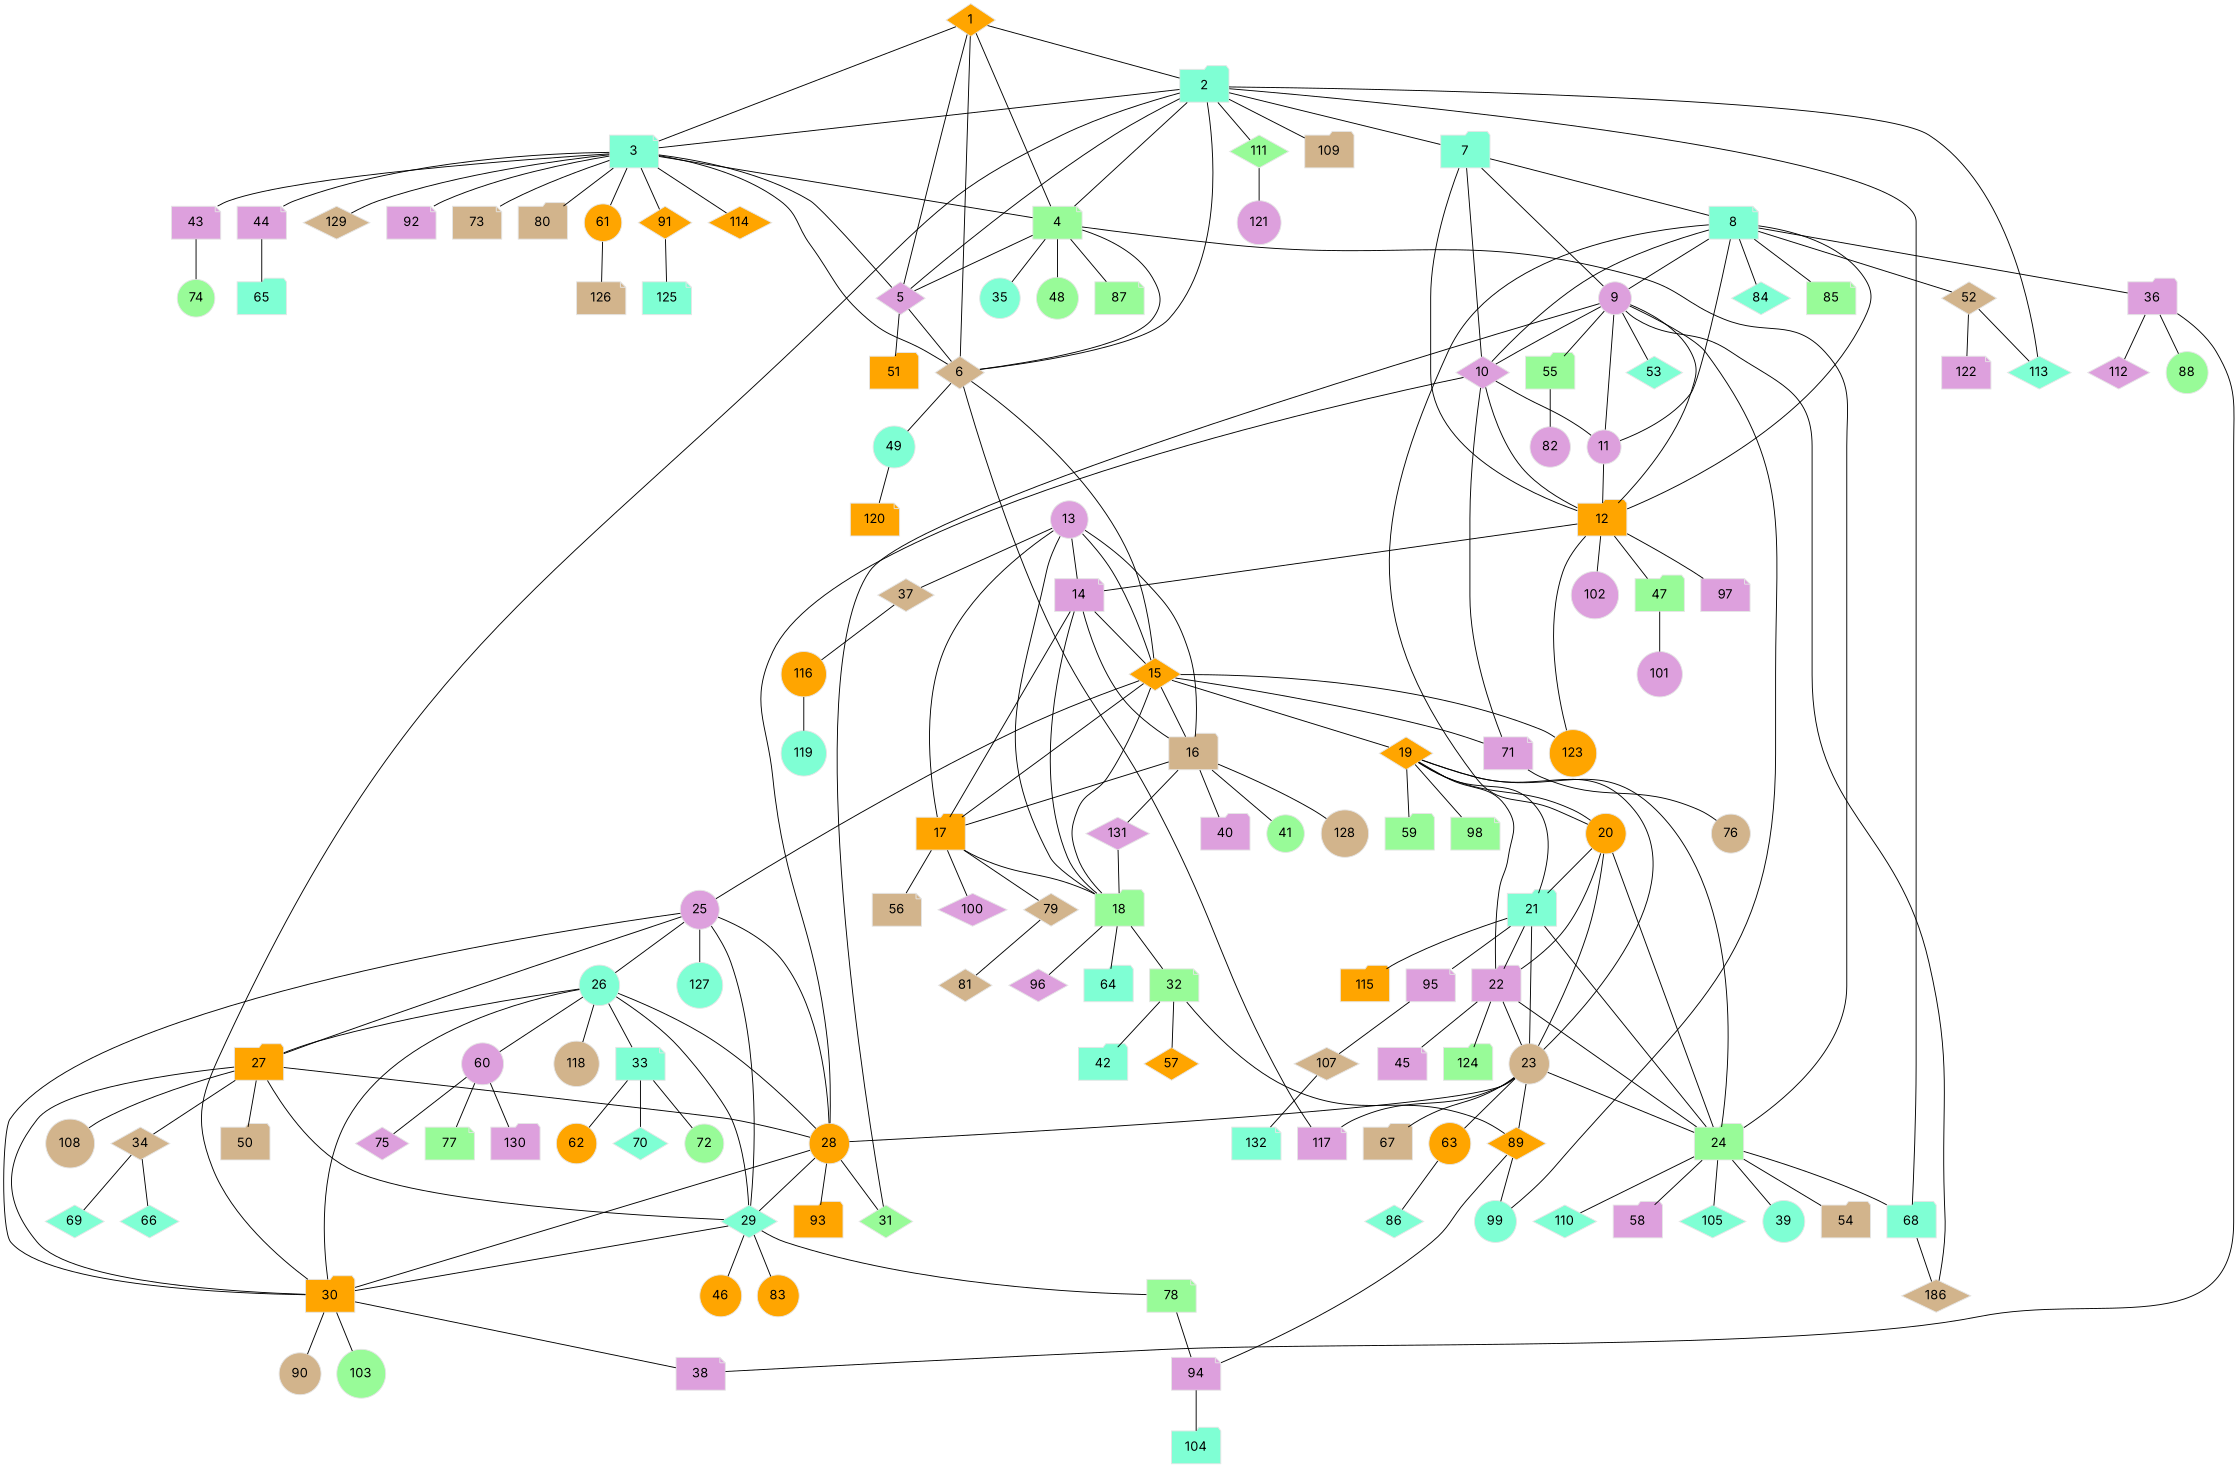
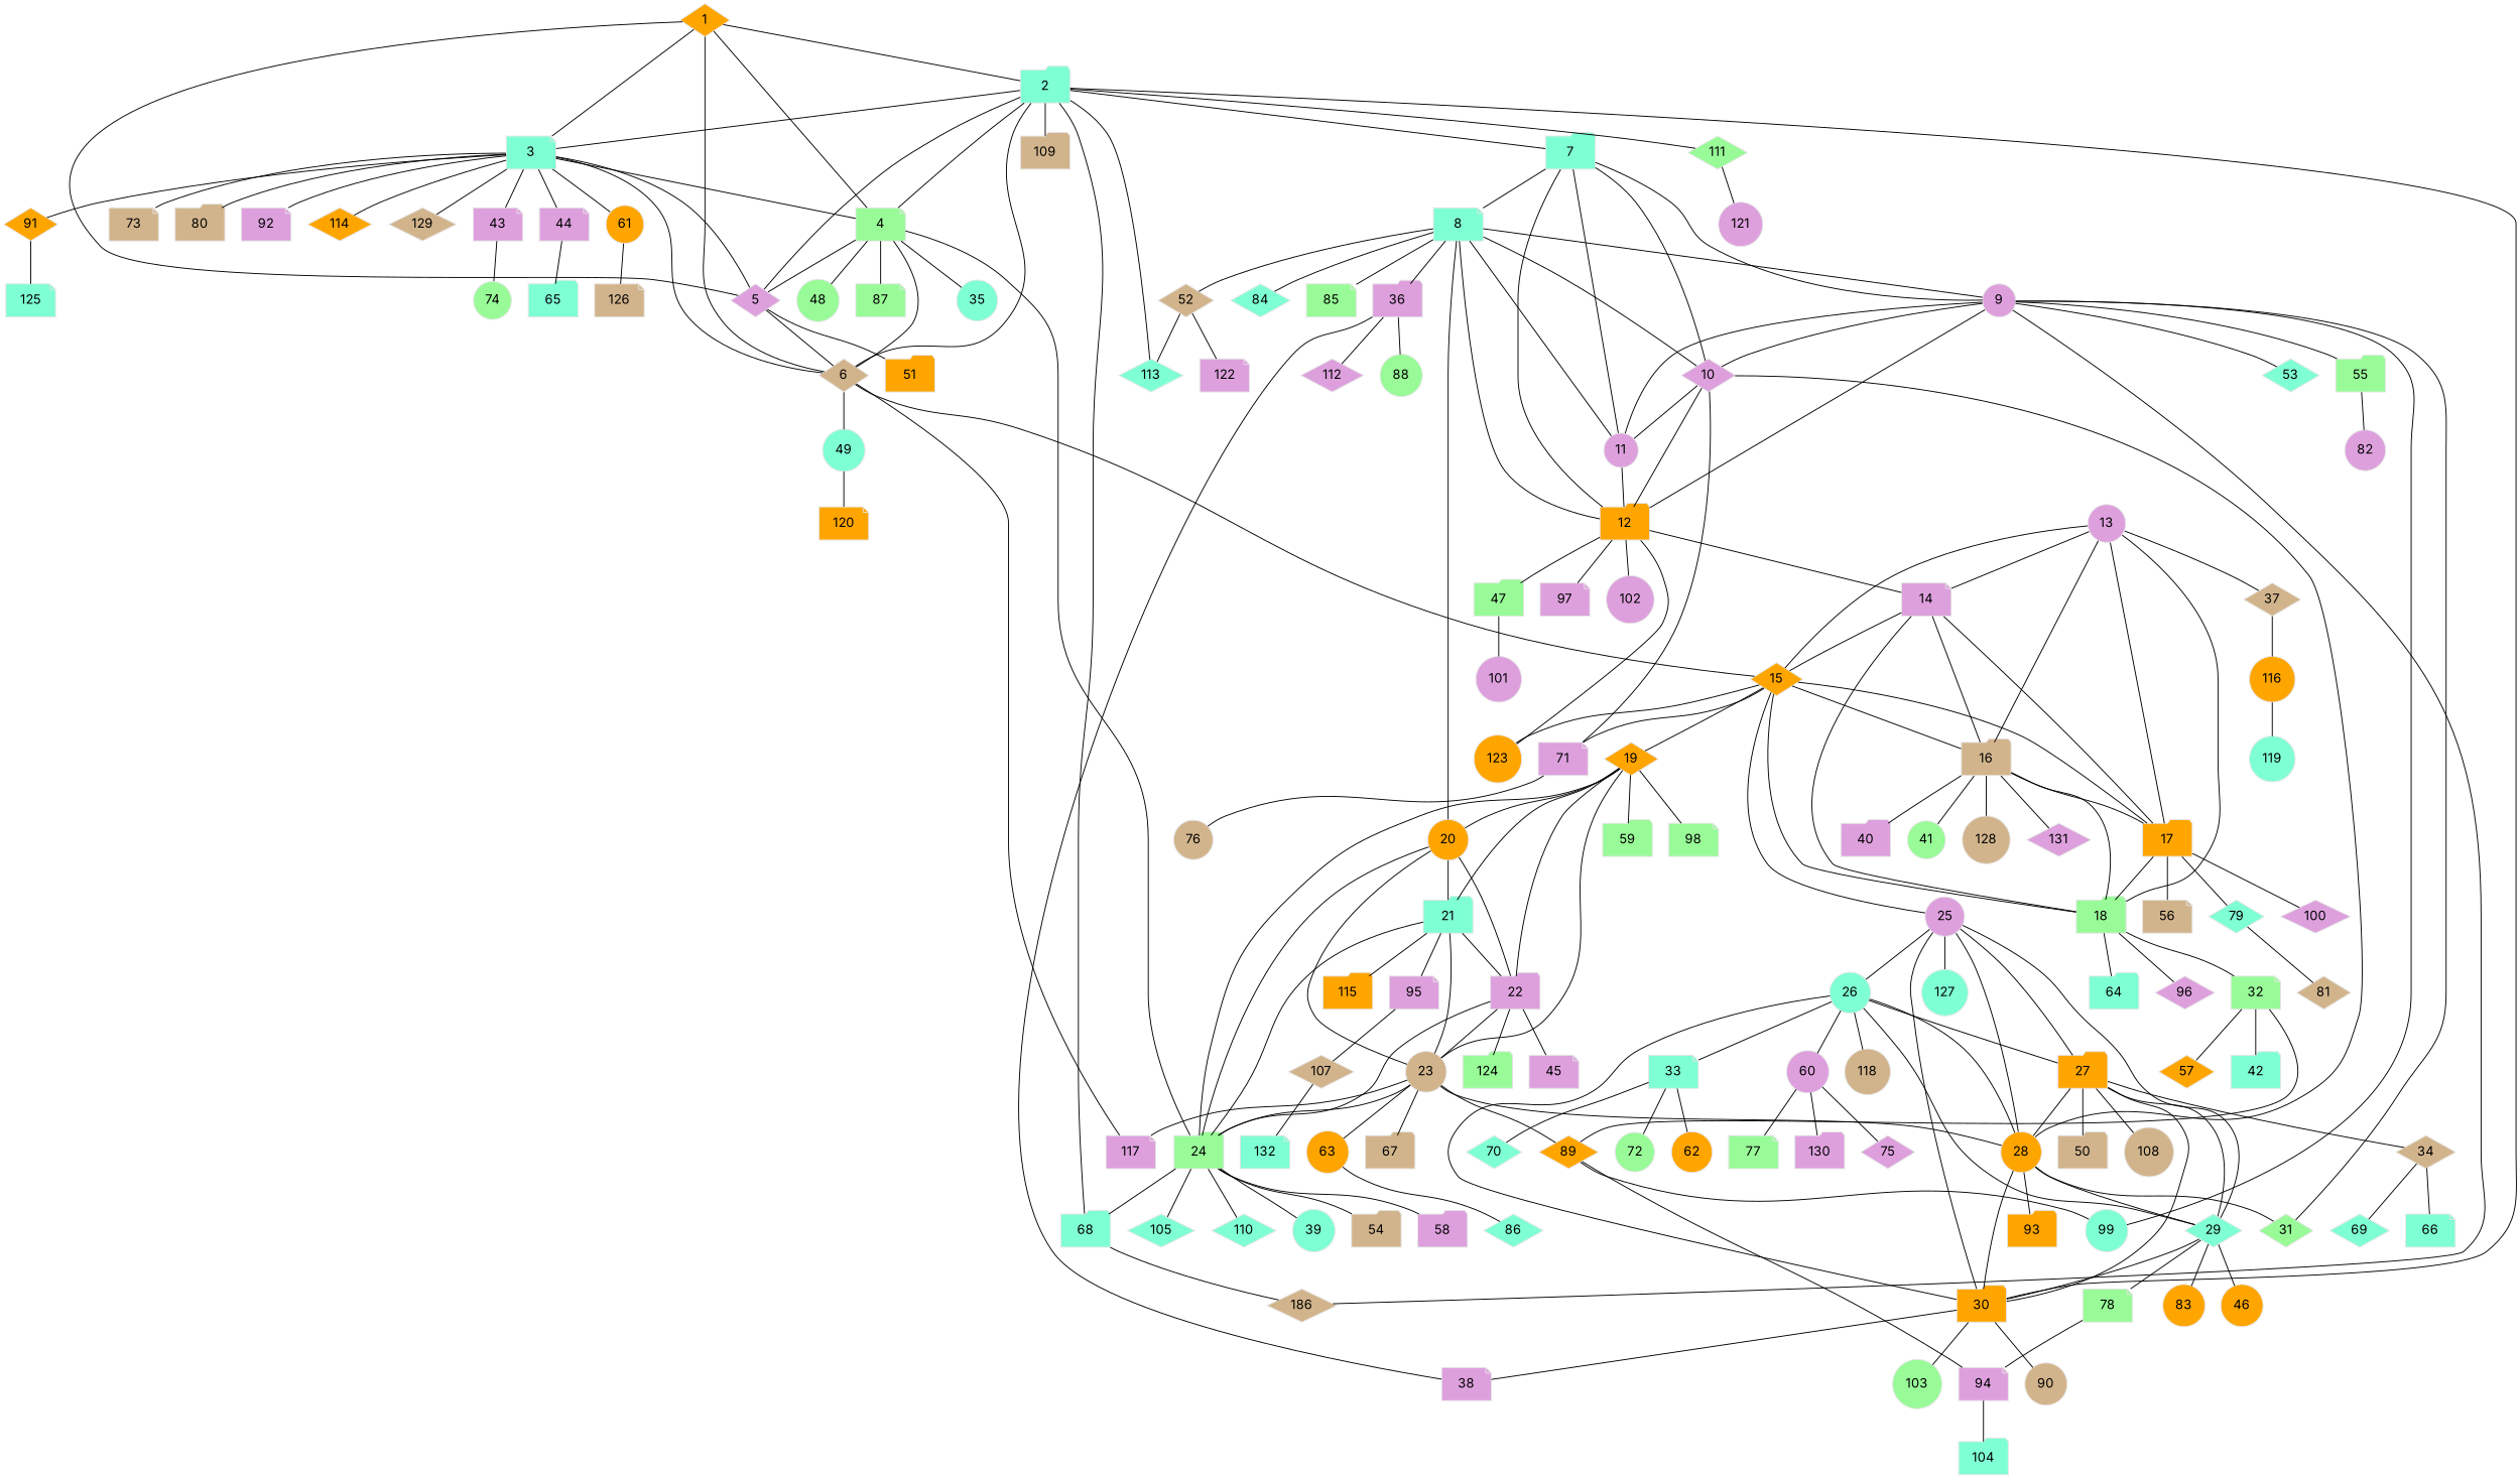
  graph {
    fontname=Inter
    node [color=gray90 fillcolor=plum fontname=Inter shape=circle style=filled]
    edge [fontname=Inter]
    1 [fillcolor=orange shape=diamond]
    2 [fillcolor=aquamarine shape=folder]
    3 [fillcolor=aquamarine shape=note]
    4 [fillcolor=palegreen shape=note]
    5 [shape=diamond]
    6 [fillcolor=tan shape=diamond]
    7 [fillcolor=aquamarine shape=folder]
    30 [fillcolor=orange shape=folder]
    68 [fillcolor=aquamarine shape=folder]
    109 [fillcolor=tan shape=folder]
    111 [fillcolor=palegreen shape=diamond]
    113 [fillcolor=aquamarine shape=diamond]
    43 [shape=note]
    44 [shape=note]
    61 [fillcolor=orange]
    73 [fillcolor=tan shape=note]
    80 [fillcolor=tan shape=folder]
    91 [fillcolor=orange shape=diamond]
    92 [shape=note]
    114 [fillcolor=orange shape=diamond]
    129 [fillcolor=tan shape=diamond]
    24 [fillcolor=palegreen shape=folder]
    35 [fillcolor=aquamarine]
    48 [fillcolor=palegreen]
    87 [fillcolor=palegreen shape=note]
    51 [fillcolor=orange shape=folder]
    15 [fillcolor=orange shape=diamond]
    49 [fillcolor=aquamarine]
    117 [shape=note]
    8 [fillcolor=aquamarine shape=note]
    9
    10 [shape=diamond]
    11
    12 [fillcolor=orange shape=folder]
    38 [shape=note]
    90 [fillcolor=tan]
    103 [fillcolor=palegreen]
    n38 [fillcolor=tan label=186 shape=diamond]
    121
    74 [fillcolor=palegreen]
    65 [fillcolor=aquamarine shape=folder]
    126 [fillcolor=tan shape=note]
    125 [fillcolor=aquamarine shape=note]
    39 [fillcolor=aquamarine]
    54 [fillcolor=tan shape=folder]
    58 [shape=folder]
    105 [fillcolor=aquamarine shape=diamond]
    110 [fillcolor=aquamarine shape=diamond]
    71 [shape=note]
    123 [fillcolor=orange]
    16 [fillcolor=tan shape=folder]
    17 [fillcolor=orange shape=folder]
    18 [fillcolor=palegreen shape=folder]
    19 [fillcolor=orange shape=diamond]
    25
    120 [fillcolor=orange shape=note]
    20 [fillcolor=orange]
    36 [shape=folder]
    52 [fillcolor=tan shape=diamond]
    84 [fillcolor=aquamarine shape=diamond]
    85 [fillcolor=palegreen shape=note]
    31 [fillcolor=palegreen shape=diamond]
    53 [fillcolor=aquamarine shape=diamond]
    55 [fillcolor=palegreen shape=folder]
    99 [fillcolor=aquamarine]
    28 [fillcolor=orange]
    14 [shape=note]
    47 [fillcolor=palegreen shape=folder]
    97 [shape=note]
    102
    21 [fillcolor=aquamarine shape=folder]
    22 [shape=folder]
    23 [fillcolor=tan]
    88 [fillcolor=palegreen]
    112 [shape=diamond]
    122 [shape=note]
    82
    29 [fillcolor=aquamarine shape=diamond]
    93 [fillcolor=orange shape=folder]
    76 [fillcolor=tan]
    101
    13
    37 [fillcolor=tan shape=diamond]
    40 [shape=folder]
    41 [fillcolor=palegreen]
    128 [fillcolor=tan]
    131 [shape=diamond]
    56 [fillcolor=tan shape=note]
-   79 [fillcolor=tan shape=diamond]
+   79 [fillcolor=aquamarine shape=diamond]
    100 [shape=diamond]
    32 [fillcolor=palegreen shape=note]
    64 [fillcolor=aquamarine shape=folder]
    96 [shape=diamond]
    116 [fillcolor=orange]
    59 [fillcolor=palegreen shape=folder]
    98 [fillcolor=palegreen shape=note]
    26 [fillcolor=aquamarine]
    27 [fillcolor=orange shape=folder]
    127 [fillcolor=aquamarine]
    81 [fillcolor=tan shape=diamond]
    89 [fillcolor=orange shape=diamond]
    42 [fillcolor=aquamarine shape=folder]
    57 [fillcolor=orange shape=diamond]
    95 [shape=note]
    115 [fillcolor=orange shape=folder]
    45 [shape=note]
    124 [fillcolor=palegreen shape=folder]
    63 [fillcolor=orange]
    67 [fillcolor=tan shape=folder]
    107 [fillcolor=tan shape=diamond]
    86 [fillcolor=aquamarine shape=diamond]
    94 [shape=note]
    33 [fillcolor=aquamarine shape=note]
    60
    118 [fillcolor=tan]
    34 [fillcolor=tan shape=diamond]
    50 [fillcolor=tan shape=folder]
    108 [fillcolor=tan]
    46 [fillcolor=orange]
    78 [fillcolor=palegreen shape=note]
    83 [fillcolor=orange]
    62 [fillcolor=orange]
    70 [fillcolor=aquamarine shape=diamond]
    72 [fillcolor=palegreen]
    75 [shape=diamond]
    77 [fillcolor=palegreen shape=note]
    130 [shape=folder]
-   66 [fillcolor=aquamarine shape=diamond]
+   66 [fillcolor=aquamarine shape=note]
    69 [fillcolor=aquamarine shape=diamond]
    119 [fillcolor=aquamarine]
    104 [fillcolor=aquamarine shape=folder]
    132 [fillcolor=aquamarine shape=note]
    1 -- 2
    1 -- 3
    1 -- 4
    1 -- 5
    1 -- 6
    2 -- 3
    2 -- 4
    2 -- 5
    2 -- 6
    2 -- 7
    2 -- 30
    2 -- 68
    2 -- 109
    2 -- 111
    2 -- 113
    3 -- 4
    3 -- 5
    3 -- 6
    3 -- 43
    3 -- 44
    3 -- 61
    3 -- 73
    3 -- 80
    3 -- 91
    3 -- 92
    3 -- 114
    3 -- 129
    4 -- 5
    4 -- 6
    4 -- 24
    4 -- 35
    4 -- 48
    4 -- 87
    5 -- 6
    5 -- 51
    6 -- 15
    6 -- 49
    6 -- 117
    7 -- 8
    7 -- 9
    7 -- 10
+   7 -- 11
    7 -- 12
    30 -- 38
    30 -- 90
    30 -- 103
    68 -- n38
    111 -- 121
    43 -- 74
    44 -- 65
    61 -- 126
    91 -- 125
    24 -- 68
    24 -- 39
    24 -- 54
    24 -- 58
    24 -- 105
    24 -- 110
    15 -- 71
    15 -- 123
    15 -- 16
    15 -- 17
    15 -- 18
    15 -- 19
    15 -- 25
    49 -- 120
    8 -- 9
    8 -- 10
    8 -- 11
    8 -- 12
    8 -- 20
    8 -- 36
    8 -- 52
    8 -- 84
    8 -- 85
    9 -- 10
    9 -- 11
    9 -- 12
    9 -- n38
    9 -- 31
    9 -- 53
    9 -- 55
    9 -- 99
    10 -- 11
    10 -- 12
    10 -- 71
    10 -- 28
    11 -- 12
    12 -- 123
    12 -- 14
    12 -- 47
    12 -- 97
    12 -- 102
    71 -- 76
    16 -- 17
-   131 -- 18
+   16 -- 18
    16 -- 40
    16 -- 41
    16 -- 128
    16 -- 131
    17 -- 18
    17 -- 56
    17 -- 79
    17 -- 100
    18 -- 32
    18 -- 64
    18 -- 96
    19 -- 24
    19 -- 20
    19 -- 21
    19 -- 22
    19 -- 23
    19 -- 59
    19 -- 98
    25 -- 30
    25 -- 28
    25 -- 29
    25 -- 26
    25 -- 27
    25 -- 127
    20 -- 24
    20 -- 21
    20 -- 22
    20 -- 23
    36 -- 38
    36 -- 88
    36 -- 112
    52 -- 113
    52 -- 122
    55 -- 82
    28 -- 30
    28 -- 31
    28 -- 29
    28 -- 93
    14 -- 15
    14 -- 16
    14 -- 17
    14 -- 18
    47 -- 101
    21 -- 24
    21 -- 22
    21 -- 23
    21 -- 95
    21 -- 115
    22 -- 24
    22 -- 23
    22 -- 45
    22 -- 124
    23 -- 24
    23 -- 117
    23 -- 28
    23 -- 89
    23 -- 63
    23 -- 67
    29 -- 30
    29 -- 46
    29 -- 78
    29 -- 83
    13 -- 15
    13 -- 16
    13 -- 17
    13 -- 18
    13 -- 14
    13 -- 37
    37 -- 116
    79 -- 81
    32 -- 89
    32 -- 42
    32 -- 57
    116 -- 119
    26 -- 30
    26 -- 28
    26 -- 29
    26 -- 27
    26 -- 33
    26 -- 60
    26 -- 118
    27 -- 30
    27 -- 28
    27 -- 29
    27 -- 34
    27 -- 50
    27 -- 108
    89 -- 99
    89 -- 94
    95 -- 107
    63 -- 86
    107 -- 132
    94 -- 104
    33 -- 62
    33 -- 70
    33 -- 72
    60 -- 75
    60 -- 77
    60 -- 130
    34 -- 66
    34 -- 69
    78 -- 94
  }
